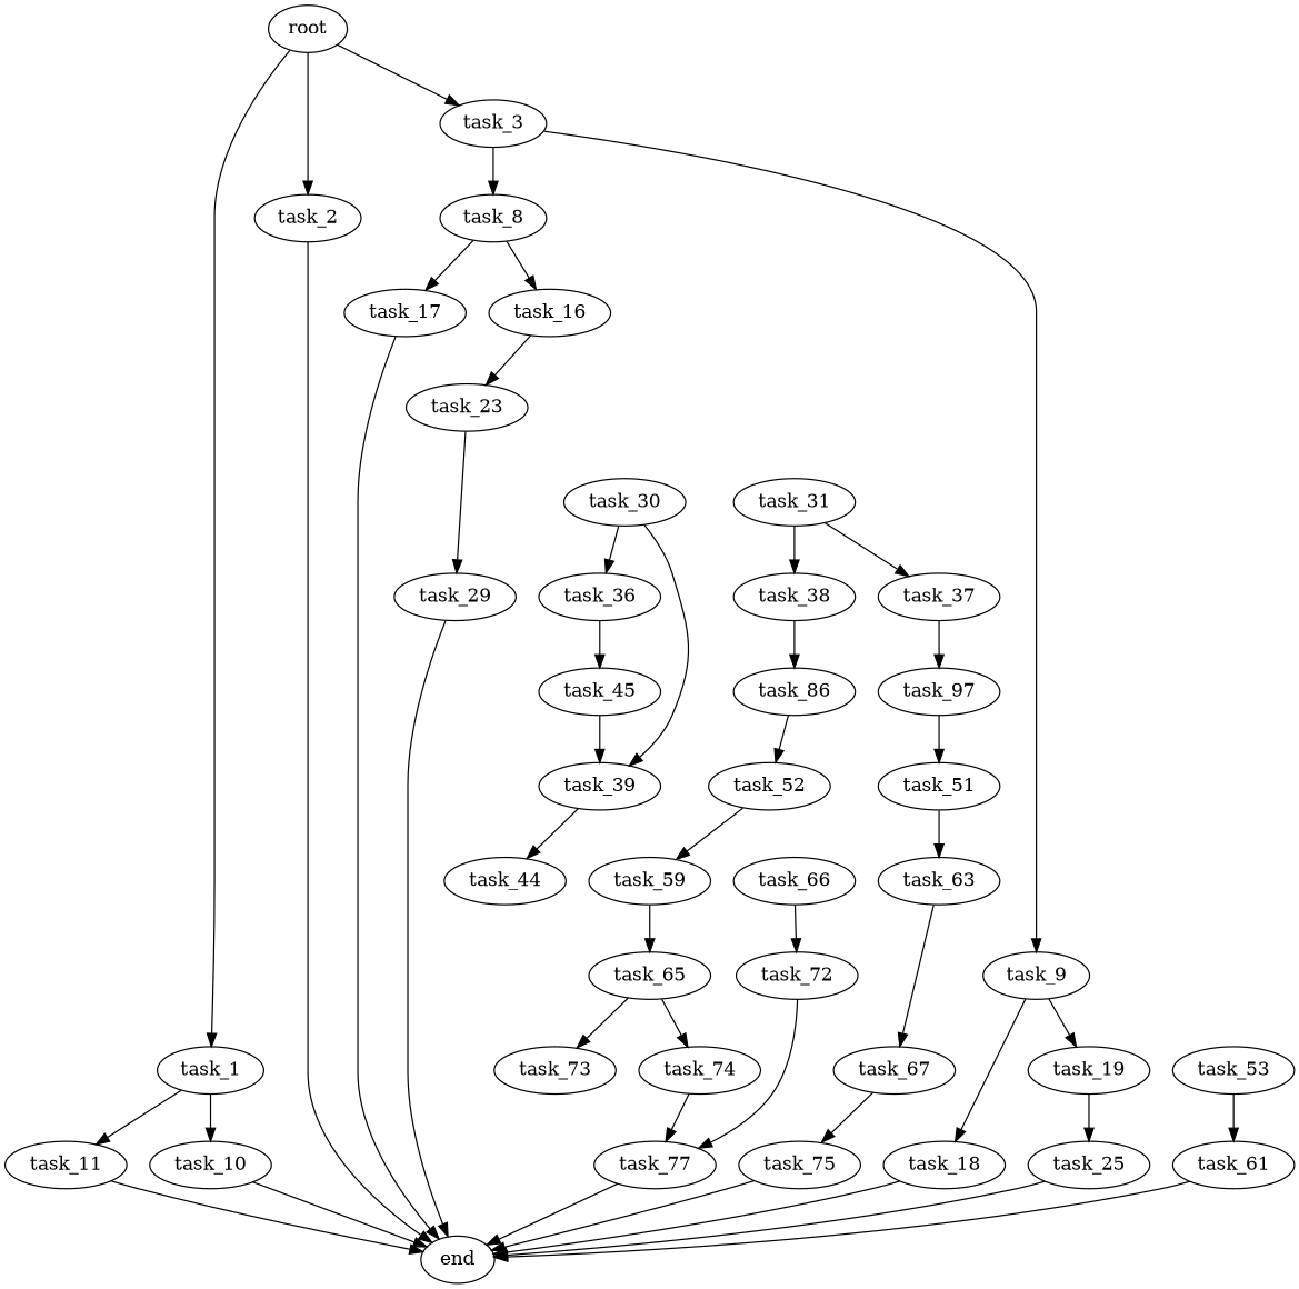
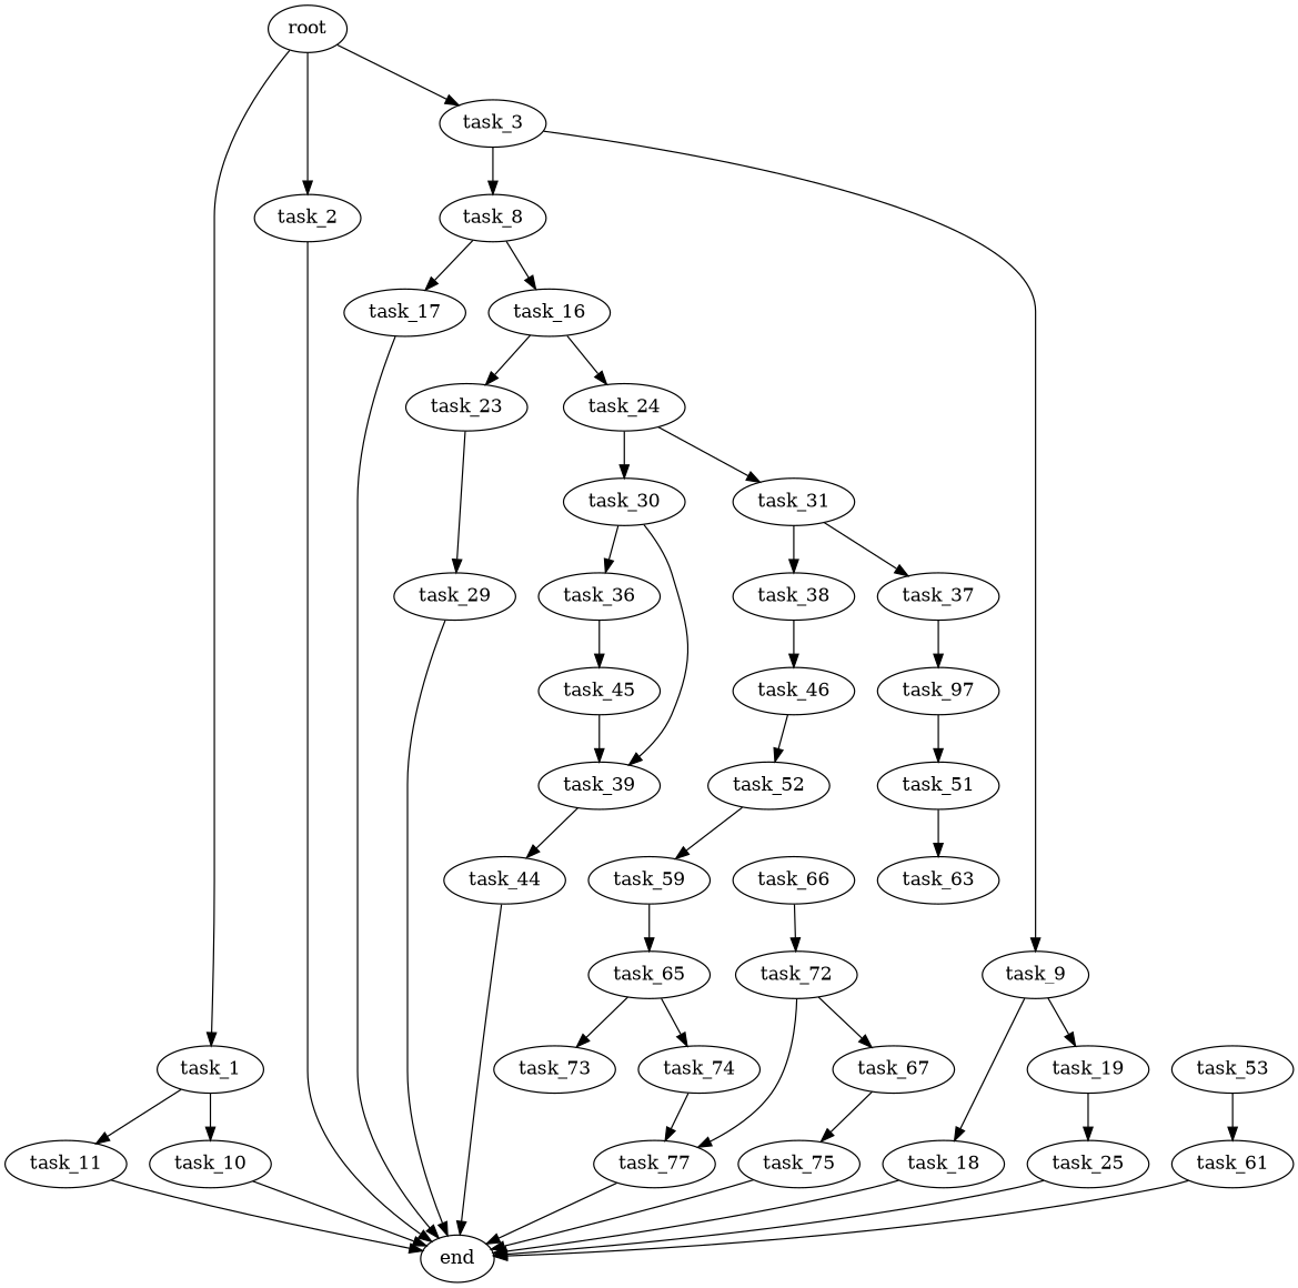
  digraph {
    root
    task_1
    task_2
    task_3
    task_10
    task_11
    end
    task_8
    task_9
    task_16
    task_17
    task_18
    task_19
    task_23
+   task_24
    task_25
    task_29
    task_30
    task_31
    task_36
    task_39
    task_37
    task_38
    task_45
    task_44
    n26 [label=task_97]
-   task_46 [label=task_86]
+   task_46
    task_51
    task_52
    task_53
    task_61
    task_59
    n33 [label=task_63]
    task_67
    task_65
    task_66
    task_72
    task_73
    task_74
    task_75
    task_77
    root -> task_1
    root -> task_2
    root -> task_3
    task_1 -> task_10
    task_1 -> task_11
    task_2 -> end
    task_3 -> task_8
    task_3 -> task_9
    task_10 -> end
    task_11 -> end
    task_8 -> task_16
    task_8 -> task_17
    task_9 -> task_18
    task_9 -> task_19
    task_16 -> task_23
+   task_16 -> task_24
    task_17 -> end
    task_18 -> end
    task_19 -> task_25
    task_23 -> task_29
+   task_24 -> task_30
+   task_24 -> task_31
    task_25 -> end
    task_29 -> end
    task_30 -> task_36
    task_30 -> task_39
    task_31 -> task_37
    task_31 -> task_38
    task_36 -> task_45
    task_39 -> task_44
    task_37 -> n26
    task_38 -> task_46
    task_45 -> task_39
+   task_44 -> end
    n26 -> task_51
    task_46 -> task_52
    task_51 -> n33
    task_52 -> task_59
    task_53 -> task_61
    task_61 -> end
    task_59 -> task_65
-   n33 -> task_67
+   task_72 -> task_67
    task_67 -> task_75
    task_65 -> task_73
    task_65 -> task_74
    task_66 -> task_72
    task_72 -> task_77
    task_74 -> task_77
    task_75 -> end
    task_77 -> end
  }
